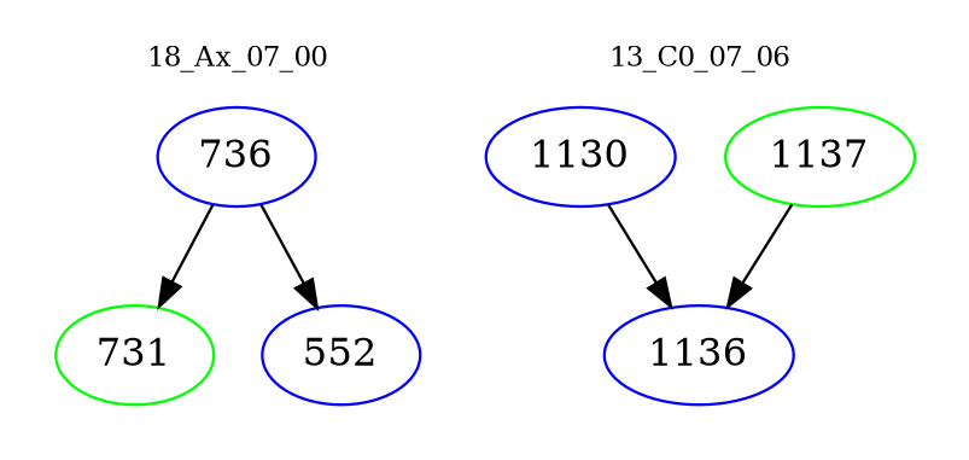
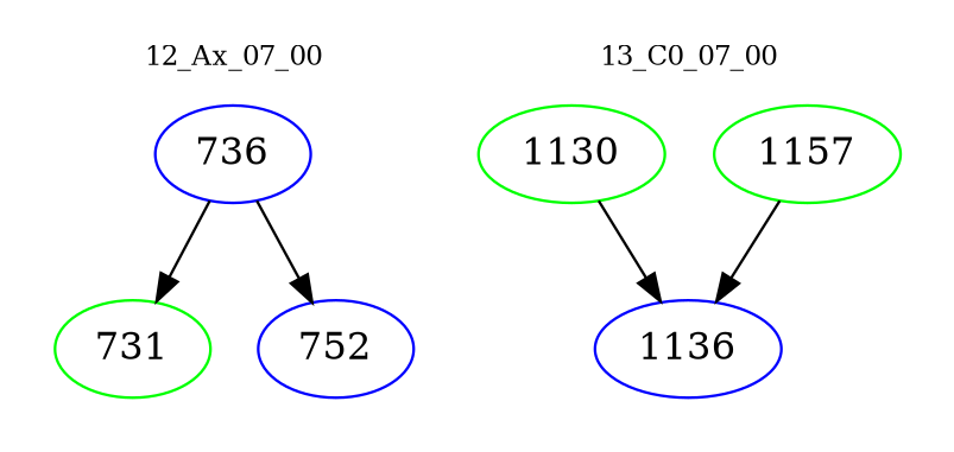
  digraph {
    node [color=blue]
    edge [color=black]
    n1 [color=green label=731]
    n2 [label=736]
-   n3 [label=552]
-   n4 [color=green label=1137]
+   n3 [label=752]
+   n4 [color=green label=1157]
    n5 [label=1136]
-   n6 [label=1130]
+   n6 [color=green label=1130]
    subgraph cluster_1 {
      color=white
      fontsize=10
-     label="18_Ax_07_00"
+     label="12_Ax_07_00"
      n1
      n2
      n3
    }
    subgraph cluster_2 {
      color=white
      fontsize=10
-     label="13_C0_07_06"
+     label="13_C0_07_00"
      n4
      n5
      n6
    }
    n2 -> n1
    n2 -> n3
    n4 -> n5
    n6 -> n5
  }
